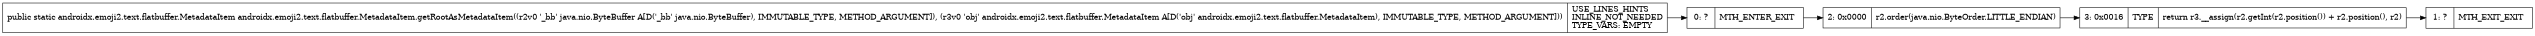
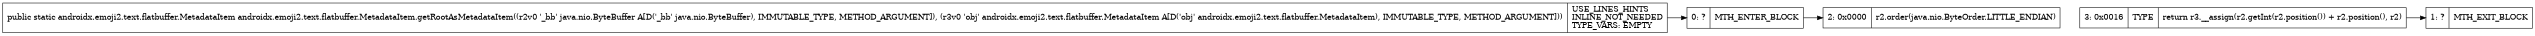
  digraph {
    rankdir=LR
    node [shape=record]
-   n1 [label="{0\:\ ?|MTH_ENTER_EXIT\l}"]
+   n1 [label="{0\:\ ?|MTH_ENTER_BLOCK\l}"]
    n2 [label="{2\:\ 0x0000|r2.order(java.nio.ByteOrder.LITTLE_ENDIAN)\l}"]
    n3 [label="{3\:\ 0x0016|TYPE\l|return r3.__assign(r2.getInt(r2.position()) + r2.position(), r2)\l}"]
-   n4 [label="{1\:\ ?|MTH_EXIT_EXIT\l}"]
+   n4 [label="{1\:\ ?|MTH_EXIT_BLOCK\l}"]
    n5 [label="{public static androidx.emoji2.text.flatbuffer.MetadataItem androidx.emoji2.text.flatbuffer.MetadataItem.getRootAsMetadataItem((r2v0 '_bb' java.nio.ByteBuffer A[D('_bb' java.nio.ByteBuffer), IMMUTABLE_TYPE, METHOD_ARGUMENT]), (r3v0 'obj' androidx.emoji2.text.flatbuffer.MetadataItem A[D('obj' androidx.emoji2.text.flatbuffer.MetadataItem), IMMUTABLE_TYPE, METHOD_ARGUMENT]))  | USE_LINES_HINTS\lINLINE_NOT_NEEDED\lTYPE_VARS: EMPTY\l}"]
    n1 -> n2
-   n2 -> n3
    n3 -> n4
    n5 -> n1
  }
